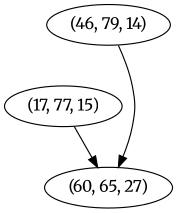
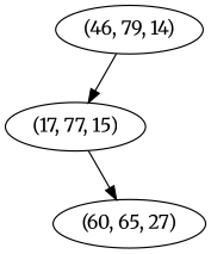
  digraph {
    fontname=Merriweather
    node [fontname=Merriweather]
    edge [fontname=Merriweather]
    n1 [label="(17, 77, 15)"]
    "(46, 79, 14)"
    "(60, 65, 27)"
    n1 -> "(60, 65, 27)"
-   "(46, 79, 14)" -> "(60, 65, 27)"
+   "(46, 79, 14)" -> n1
  }
